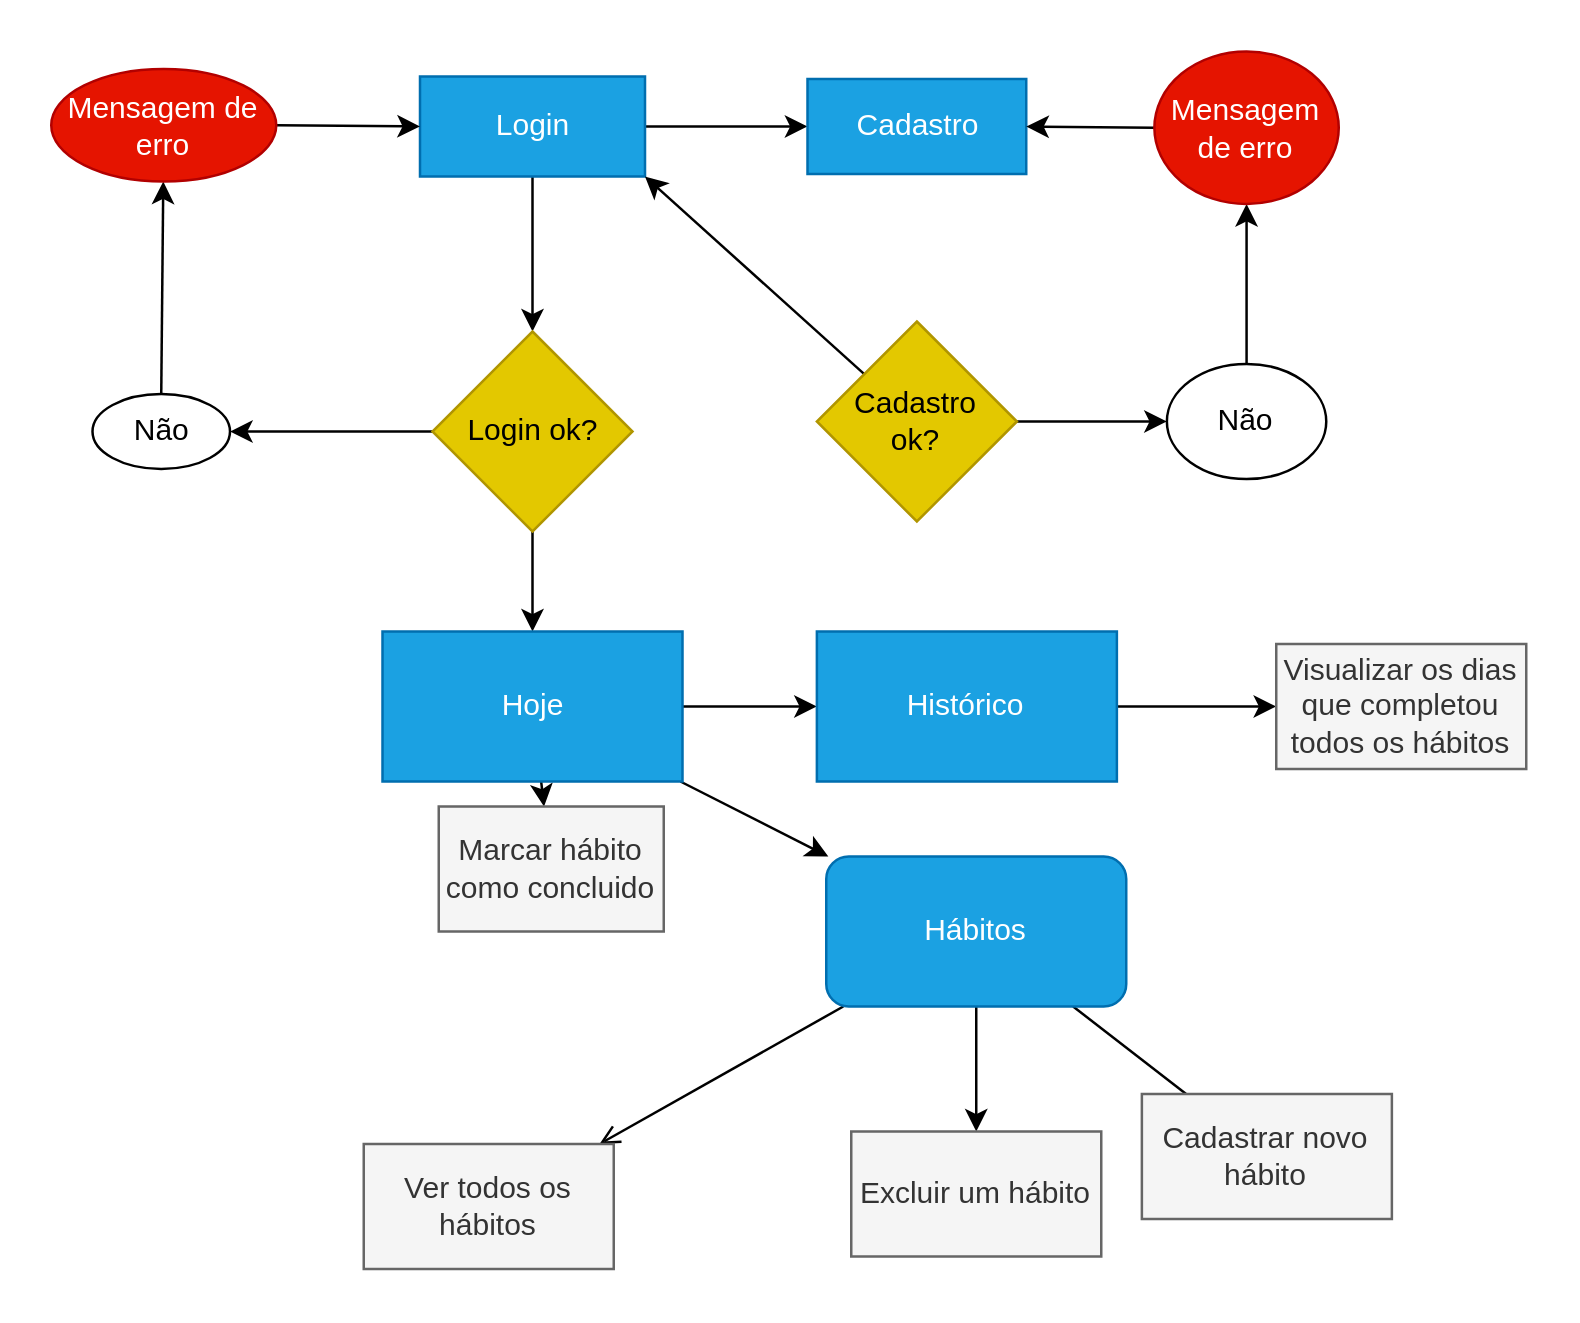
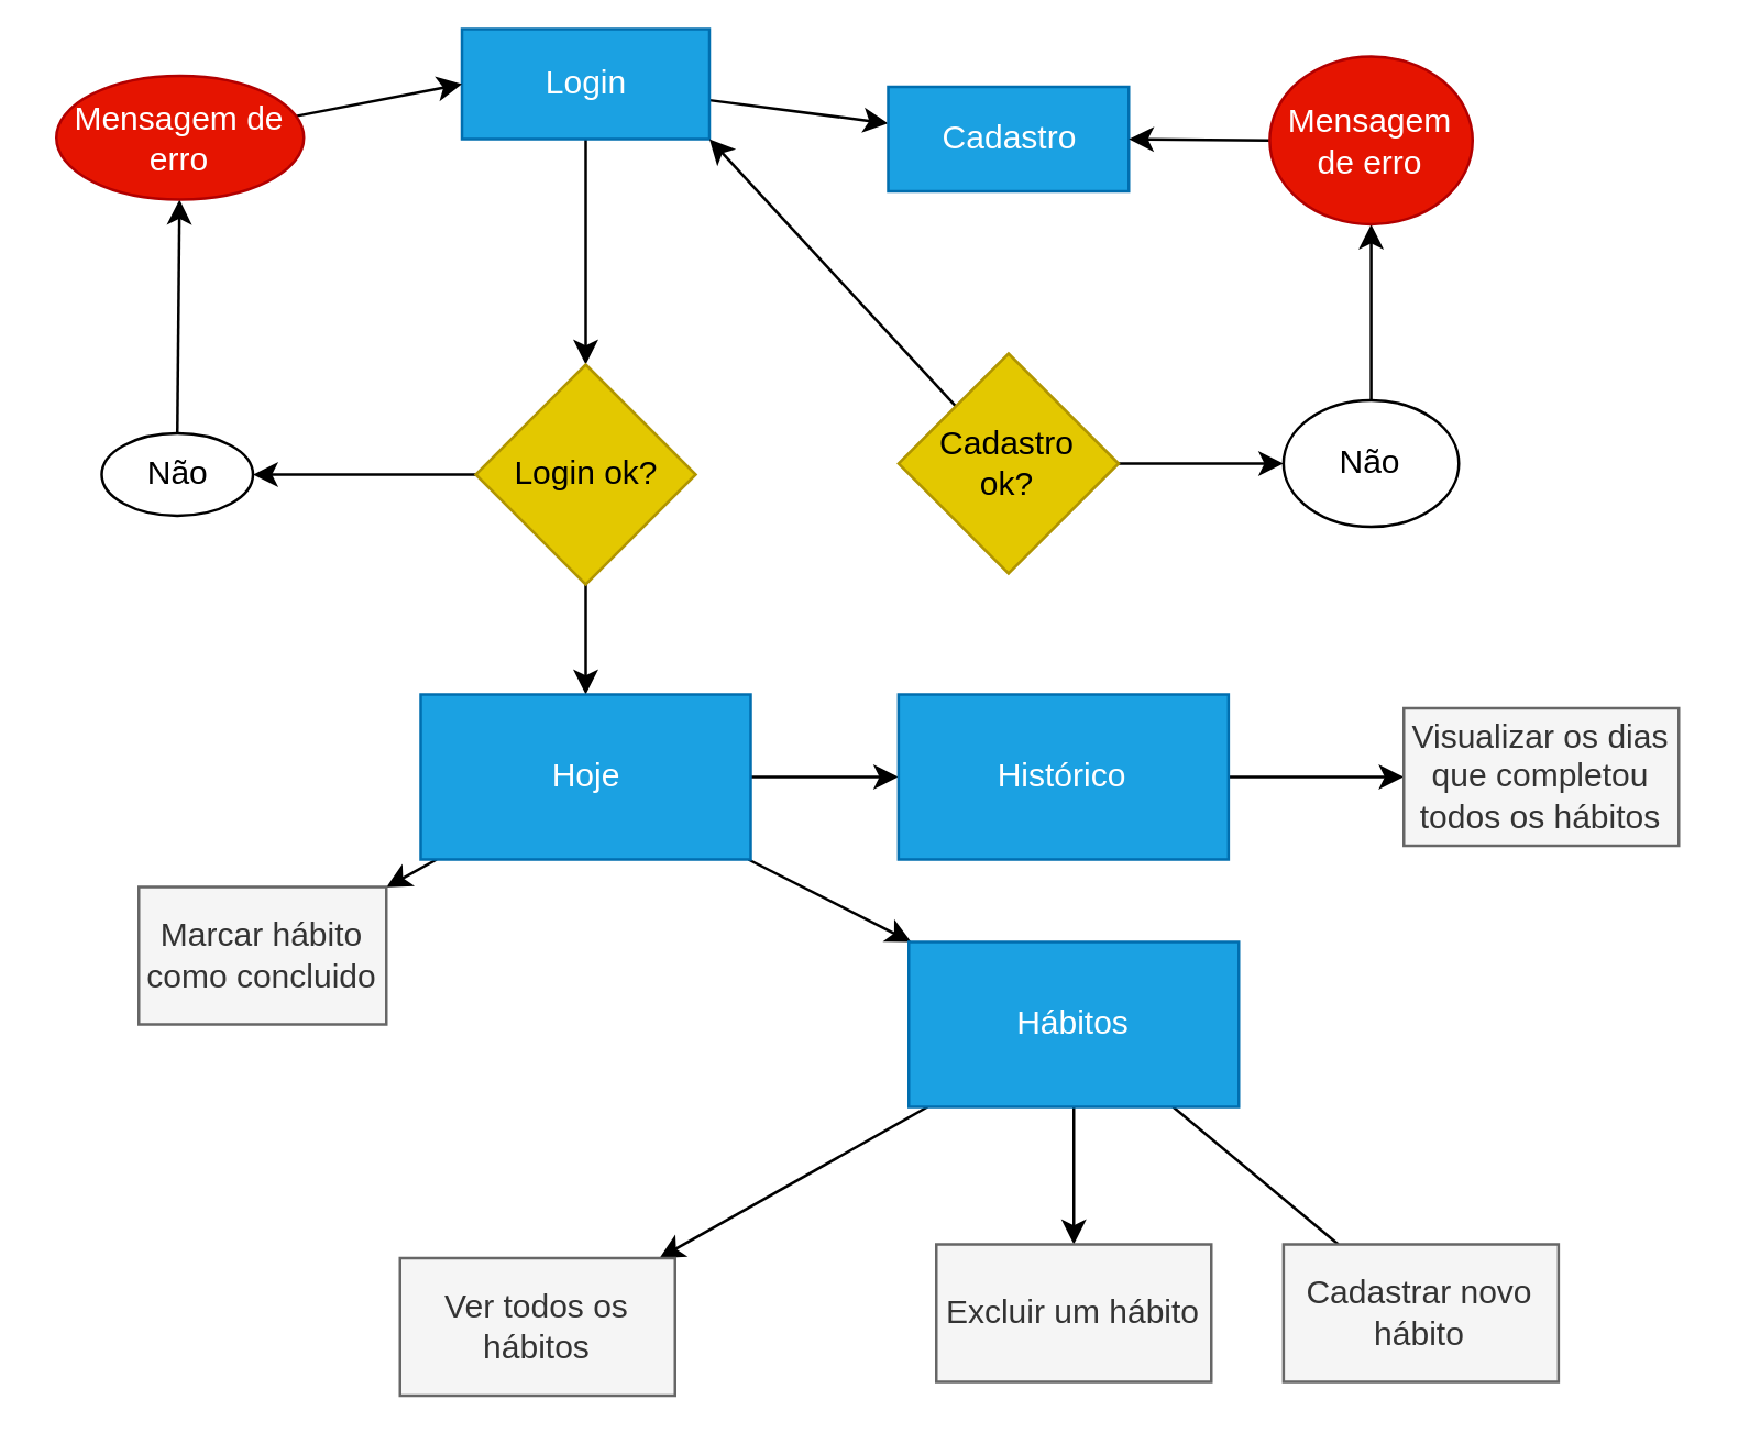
  <mxCell id="0" />
  <mxCell id="1" parent="0" />
  <mxCell id="2" value="" style="edgeStyle=none;html=1;" edge="1" parent="1" source="4" target="7"><mxGeometry relative="1" as="geometry" /></mxCell>
  <mxCell id="3" value="" style="edgeStyle=none;html=1;" edge="1" parent="1" source="4" target="12"><mxGeometry relative="1" as="geometry" /></mxCell>
- <mxCell id="4" value="Login" style="whiteSpace=wrap;html=1;fillColor=#1ba1e2;fontColor=#ffffff;strokeColor=#006EAF;" vertex="1" parent="1"><mxGeometry x="167.5" y="30" width="90" height="40" as="geometry" /></mxCell>
+ <mxCell id="4" value="Login" style="whiteSpace=wrap;html=1;fillColor=#1ba1e2;fontColor=#ffffff;strokeColor=#006EAF;" vertex="1" parent="1"><mxGeometry x="167.5" y="10" width="90" height="40" as="geometry" /></mxCell>
  <mxCell id="5" value="" style="edgeStyle=none;html=1;" edge="1" parent="1" source="7" target="9"><mxGeometry relative="1" as="geometry" /></mxCell>
  <mxCell id="6" value="" style="edgeStyle=none;html=1;" edge="1" parent="1" source="7" target="23"><mxGeometry relative="1" as="geometry" /></mxCell>
  <mxCell id="7" value="Login ok?" style="rhombus;whiteSpace=wrap;html=1;fillColor=#e3c800;fontColor=#000000;strokeColor=#B09500;" vertex="1" parent="1"><mxGeometry x="172.5" y="132" width="80" height="80" as="geometry" /></mxCell>
  <mxCell id="8" value="" style="edgeStyle=none;html=1;" edge="1" parent="1" source="9" target="11"><mxGeometry relative="1" as="geometry" /></mxCell>
  <mxCell id="9" value="Não" style="ellipse;whiteSpace=wrap;html=1;" vertex="1" parent="1"><mxGeometry x="36.5" y="157" width="55" height="30" as="geometry" /></mxCell>
  <mxCell id="10" style="edgeStyle=none;html=1;entryX=0;entryY=0.5;entryDx=0;entryDy=0;" edge="1" parent="1" source="11" target="4"><mxGeometry relative="1" as="geometry" /></mxCell>
  <mxCell id="11" value="Mensagem de erro&lt;br&gt;" style="ellipse;whiteSpace=wrap;html=1;fillColor=#e51400;fontColor=#ffffff;strokeColor=#B20000;" vertex="1" parent="1"><mxGeometry x="20" y="27" width="90" height="45" as="geometry" /></mxCell>
  <mxCell id="12" value="Cadastro" style="whiteSpace=wrap;html=1;fillColor=#1ba1e2;fontColor=#ffffff;strokeColor=#006EAF;" vertex="1" parent="1"><mxGeometry x="322.5" y="31" width="87.5" height="38" as="geometry" /></mxCell>
  <mxCell id="13" value="" style="edgeStyle=none;html=1;" edge="1" parent="1" source="15" target="17"><mxGeometry relative="1" as="geometry" /></mxCell>
  <mxCell id="14" style="edgeStyle=none;html=1;entryX=1;entryY=1;entryDx=0;entryDy=0;" edge="1" parent="1" source="15" target="4"><mxGeometry relative="1" as="geometry" /></mxCell>
  <mxCell id="15" value="Cadastro &lt;br&gt;ok?" style="rhombus;whiteSpace=wrap;html=1;fillColor=#e3c800;fontColor=#000000;strokeColor=#B09500;" vertex="1" parent="1"><mxGeometry x="326.25" y="128" width="80" height="80" as="geometry" /></mxCell>
  <mxCell id="16" value="" style="edgeStyle=none;html=1;" edge="1" parent="1" source="17" target="19"><mxGeometry relative="1" as="geometry" /></mxCell>
  <mxCell id="17" value="Não" style="ellipse;whiteSpace=wrap;html=1;" vertex="1" parent="1"><mxGeometry x="466.25" y="145" width="63.75" height="46" as="geometry" /></mxCell>
  <mxCell id="18" style="edgeStyle=none;html=1;entryX=1;entryY=0.5;entryDx=0;entryDy=0;" edge="1" parent="1" source="19" target="12"><mxGeometry relative="1" as="geometry" /></mxCell>
  <mxCell id="19" value="Mensagem de erro" style="ellipse;whiteSpace=wrap;html=1;fillColor=#e51400;fontColor=#ffffff;strokeColor=#B20000;" vertex="1" parent="1"><mxGeometry x="461.25" y="20" width="73.75" height="61" as="geometry" /></mxCell>
  <mxCell id="20" value="" style="edgeStyle=none;html=1;" edge="1" parent="1" source="23" target="24"><mxGeometry relative="1" as="geometry" /></mxCell>
  <mxCell id="21" value="" style="edgeStyle=none;html=1;" edge="1" parent="1" source="23" target="26"><mxGeometry relative="1" as="geometry" /></mxCell>
  <mxCell id="22" value="" style="edgeStyle=none;html=1;" edge="1" parent="1" source="23" target="30"><mxGeometry relative="1" as="geometry" /></mxCell>
  <mxCell id="23" value="Hoje" style="whiteSpace=wrap;html=1;fillColor=#1ba1e2;fontColor=#ffffff;strokeColor=#006EAF;" vertex="1" parent="1"><mxGeometry x="152.5" y="252" width="120" height="60" as="geometry" /></mxCell>
- <mxCell id="24" value="Marcar hábito como concluido" style="whiteSpace=wrap;html=1;fillColor=#f5f5f5;strokeColor=#666666;fontColor=#333333;" vertex="1" parent="1"><mxGeometry x="175" y="322" width="90" height="50" as="geometry" /></mxCell>
+ <mxCell id="24" value="Marcar hábito como concluido" style="whiteSpace=wrap;html=1;fillColor=#f5f5f5;strokeColor=#666666;fontColor=#333333;" vertex="1" parent="1"><mxGeometry x="50" y="322" width="90" height="50" as="geometry" /></mxCell>
  <mxCell id="25" style="edgeStyle=none;html=1;entryX=0;entryY=0.5;entryDx=0;entryDy=0;" edge="1" parent="1" source="26" target="34"><mxGeometry relative="1" as="geometry" /></mxCell>
  <mxCell id="26" value="Histórico" style="whiteSpace=wrap;html=1;fillColor=#1ba1e2;strokeColor=#006EAF;fontColor=#ffffff;" vertex="1" parent="1"><mxGeometry x="326.25" y="252" width="120" height="60" as="geometry" /></mxCell>
- <mxCell id="27" value="" style="edgeStyle=none;html=1;endArrow=open;" edge="1" parent="1" source="30" target="31"><mxGeometry relative="1" as="geometry" /></mxCell>
+ <mxCell id="27" value="" style="edgeStyle=none;html=1;" edge="1" parent="1" source="30" target="31"><mxGeometry relative="1" as="geometry" /></mxCell>
  <mxCell id="28" style="edgeStyle=none;html=1;" edge="1" parent="1" source="30" target="32"><mxGeometry relative="1" as="geometry" /></mxCell>
  <mxCell id="29" style="edgeStyle=none;html=1;endArrow=none;" edge="1" parent="1" source="30" target="33"><mxGeometry relative="1" as="geometry" /></mxCell>
- <mxCell id="30" value="Hábitos" style="whiteSpace=wrap;html=1;fillColor=#1ba1e2;strokeColor=#006EAF;fontColor=#ffffff;rounded=1;" vertex="1" parent="1"><mxGeometry x="330" y="342" width="120" height="60" as="geometry" /></mxCell>
+ <mxCell id="30" value="Hábitos" style="whiteSpace=wrap;html=1;fillColor=#1ba1e2;strokeColor=#006EAF;fontColor=#ffffff;" vertex="1" parent="1"><mxGeometry x="330" y="342" width="120" height="60" as="geometry" /></mxCell>
  <mxCell id="31" value="Ver todos os hábitos" style="whiteSpace=wrap;html=1;fillColor=#f5f5f5;strokeColor=#666666;fontColor=#333333;" vertex="1" parent="1"><mxGeometry x="145" y="457" width="100" height="50" as="geometry" /></mxCell>
  <mxCell id="32" value="Excluir um hábito" style="whiteSpace=wrap;html=1;fillColor=#f5f5f5;strokeColor=#666666;fontColor=#333333;" vertex="1" parent="1"><mxGeometry x="340" y="452" width="100" height="50" as="geometry" /></mxCell>
- <mxCell id="33" value="Cadastrar novo hábito" style="whiteSpace=wrap;html=1;fillColor=#f5f5f5;strokeColor=#666666;fontColor=#333333;" vertex="1" parent="1"><mxGeometry x="456.25" y="437" width="100" height="50" as="geometry" /></mxCell>
+ <mxCell id="33" value="Cadastrar novo hábito" style="whiteSpace=wrap;html=1;fillColor=#f5f5f5;strokeColor=#666666;fontColor=#333333;" vertex="1" parent="1"><mxGeometry x="466.25" y="452" width="100" height="50" as="geometry" /></mxCell>
  <mxCell id="34" value="Visualizar os dias que completou todos os hábitos" style="whiteSpace=wrap;html=1;fillColor=#f5f5f5;strokeColor=#666666;fontColor=#333333;" vertex="1" parent="1"><mxGeometry x="510" y="257" width="100" height="50" as="geometry" /></mxCell>
